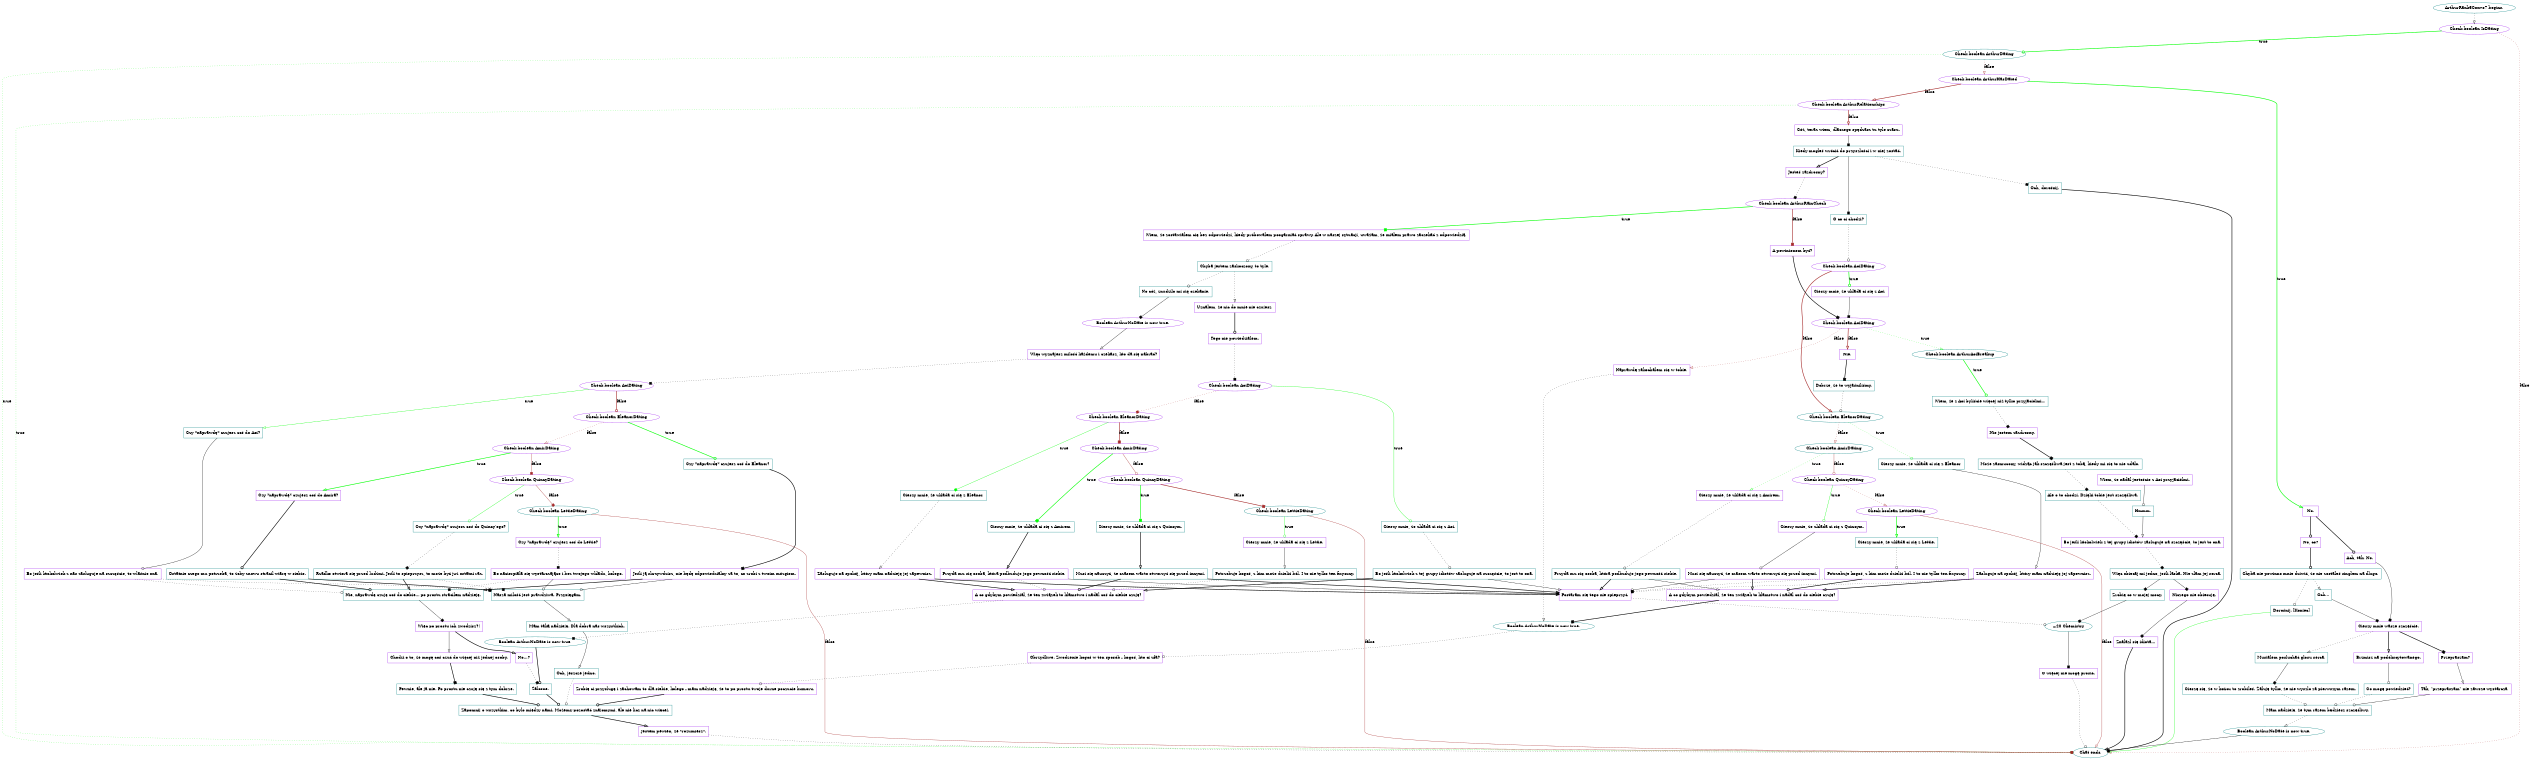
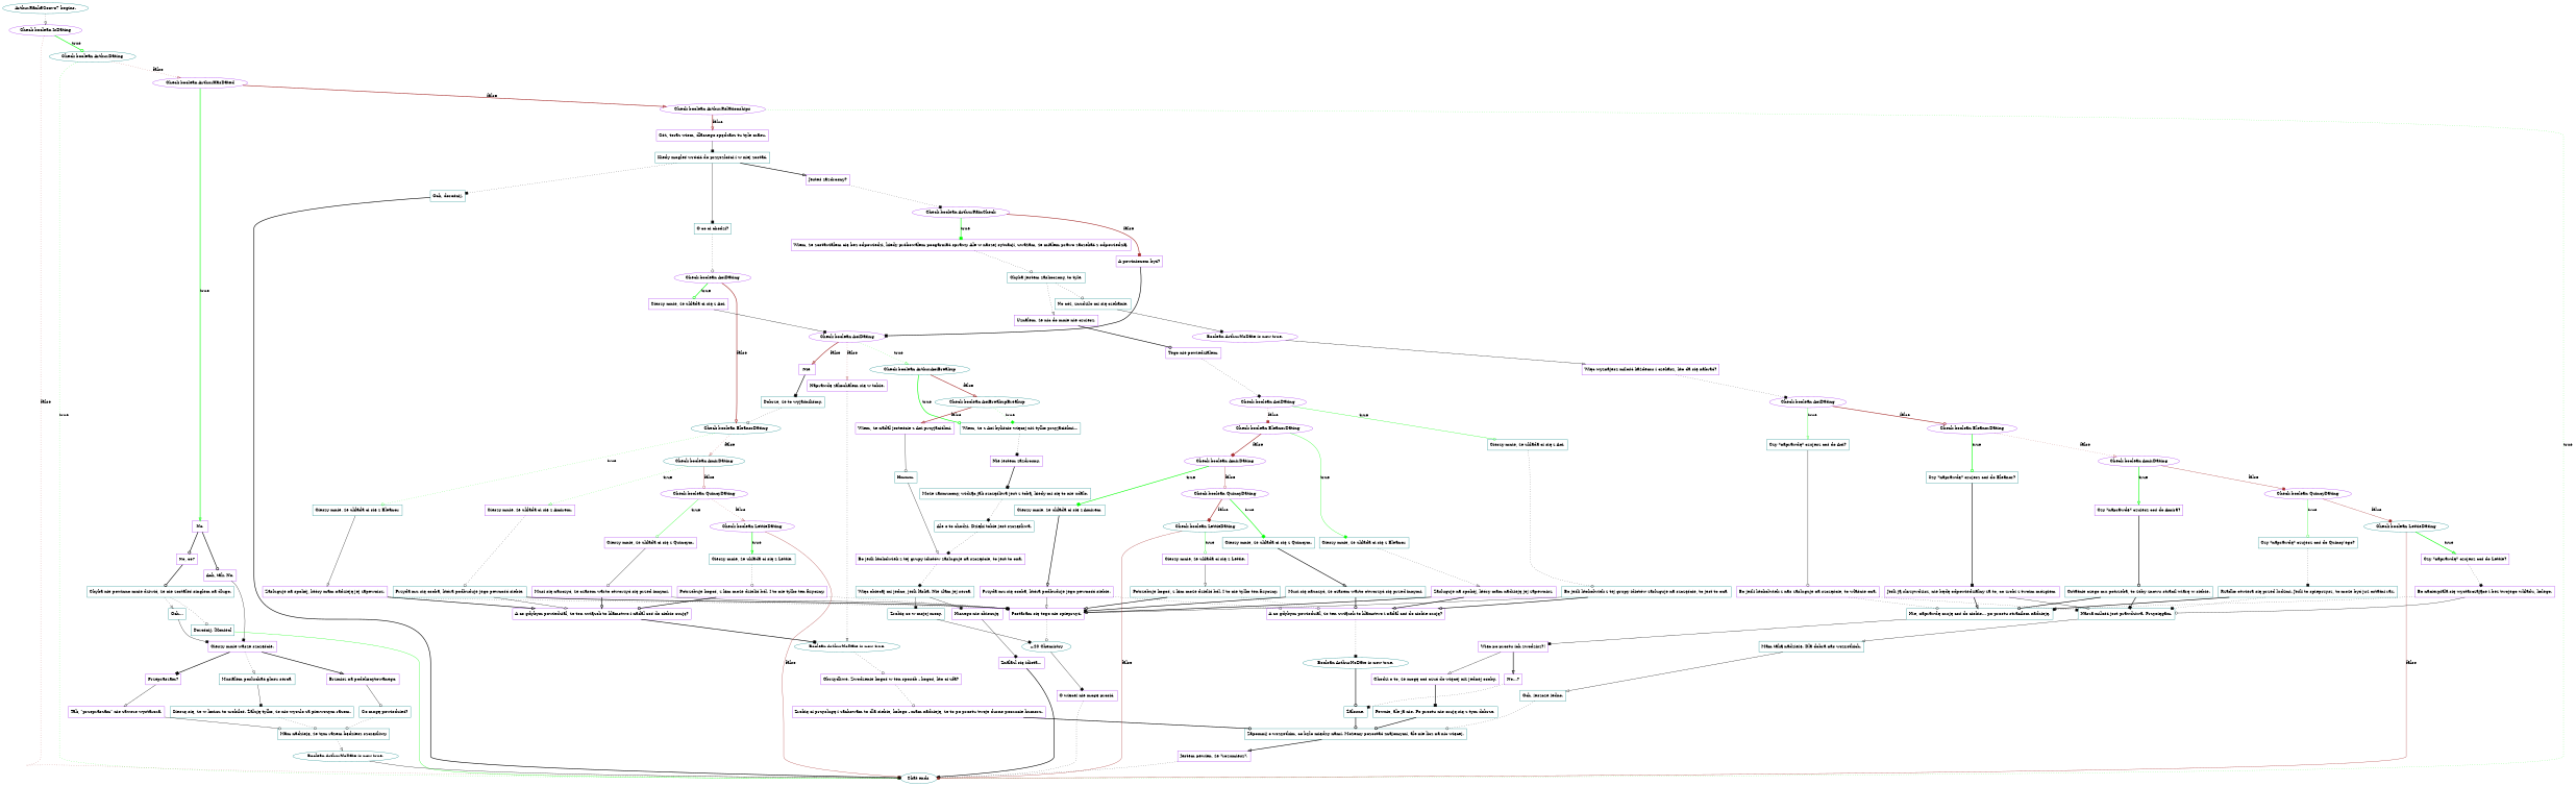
  digraph {
    node [color=purple shape=box]
    edge [arrowhead=onormal style=bold]
    "ArthurRank5Convo7 begins." [color=teal shape=""]
    n2 [label="Check boolean IsDating" shape=""]
    n3 [color=teal label="Check boolean ArthurDating" shape=""]
    "Chat ends." [color=teal shape=""]
    n5 [label="Check boolean ArthurHasDated" shape=""]
    n6 [label="No."]
    n7 [label="Check boolean ArthurRelationships" shape=""]
    n8 [label="No, co?"]
    n9 [label="Ach, tak. No."]
    n10 [label="Cóż, teraz wiem, dlaczego spędzasz tu tyle czasu."]
    n11 [color=teal label="Chyba nie powinno mnie dziwić, że nie zostałeś singlem na długo."]
    n12 [label="Cieszy mnie wasze szczęście."]
    n13 [color=teal label="Kiedy mogłeś wrócić do przyszłości i w niej zostać."]
    n14 [color=teal label="Dorośnij. [Koniec]"]
    n15 [color=teal label="Och..."]
    n16 [label="Brzmisz na podekscytowanego."]
    n17 [label="Przepraszam?"]
    n18 [color=teal label="Musiałem posłuchać głosu serca."]
    n19 [color=teal label="Och, dorośnij."]
    n20 [label="Jesteś zazdrosny?"]
    n21 [color=teal label="O co ci chodzi?"]
    n22 [color=teal label="Co mogę powiedzieć?"]
    n23 [label="Tak, \"przepraszam\" nie zawsze wystarcza."]
    n24 [color=teal label="Cieszę się, że w końcu to zrobiłeś. Żałuję tylko, że nie wyszło za pierwszym razem."]
    n25 [label="Check boolean ArthurRainCheck" shape=""]
    n26 [label="Check boolean AoiDating" shape=""]
    n27 [color=teal label="Mam nadzieję, że tym razem będziesz szczęśliwy."]
    n28 [label="Wiem, że zostawiałem cię bez odpowiedzi, kiedy próbowałem poogarniać sprawy. Ale w naszej sytuacji, uważam, że miałem prawo zaczekać z odpowiedzią."]
    n29 [label="A powinienem być?"]
    n30 [label="Cieszy mnie, że układa ci się z Aoi."]
    n31 [color=teal label="Check boolean EleanorDating" shape=""]
    n32 [color=teal label="Boolean ArthurNoDate is now true." shape=""]
    n33 [color=teal label="Chyba jestem zaskoczony, to tyle."]
    n34 [label="Check boolean AoiDating" shape=""]
    n35 [color=teal label="Cieszy mnie, że układa ci się z Eleanor."]
    n36 [color=teal label="Check boolean AmirDating" shape=""]
    n37 [label="Uznałem, że nic do mnie nie czujesz."]
    n38 [color=teal label="No cóż, znudziło mi się czekanie."]
    n39 [color=teal label="Check boolean ArthurAoiBreakup" shape=""]
    n40 [label="Nie."]
    n41 [label="Naprawdę zakochałem się w tobie."]
    n42 [label="Zasługuje na spokój, który mam nadzieję jej zapewnisz."]
    n43 [label="Cieszy mnie, że układa ci się z Amirem."]
    n44 [label="Check boolean QuincyDating" shape=""]
    n45 [label="Tego nie powiedziałem."]
    n46 [label="Boolean ArthurNoDate is now true." shape=""]
    n47 [color=teal label="Wiem, że z Aoi byliście więcej niż tylko przyjaciółmi..."]
+   n48 [color=teal label="Check boolean AoiBreakupBreakup" shape=""]
    n49 [color=teal label="Dobrze, że to wyjaśniliśmy."]
    n50 [color=teal label="Boolean ArthurNoDate is now true." shape=""]
    n51 [label="Postaram się tego nie spieprzyć."]
    n52 [label="A co gdybym powiedział, że ten związek to kłamstwo i nadal coś do ciebie czuję?"]
    n53 [color=teal label="Przyda mu się osoba, która podbuduje jego pewność siebie."]
    n54 [label="Cieszy mnie, że układa ci się z Quincym."]
    n55 [label="Check boolean LettieDating" shape=""]
    n56 [label="Check boolean AoiDating" shape=""]
    n57 [label="Więc wyznajesz miłość każdemu i czekasz, kto da się nabrać?"]
    n58 [label="Nie jestem zazdrosny."]
    n59 [label="Wiem, że nadal jesteście z Aoi przyjaciółmi."]
    n60 [label="Obrzydliwe. Zwodzenie kogoś w ten sposób - kogoś, kto ci ufa?"]
    n61 [color=teal label="+20 Chemistry" shape=""]
    n62 [label="Musi się nauczyć, że czasem warto otworzyć się przed innymi."]
    n63 [color=teal label="Cieszy mnie, że układa ci się z Lettie."]
    n64 [color=teal label="Cieszy mnie, że układa ci się z Aoi."]
    n65 [label="Check boolean EleanorDating" shape=""]
    n66 [label="Check boolean AoiDating" shape=""]
    n67 [color=teal label="Może zasmucony, widząc jak szczęśliwa jest z tobą, kiedy mi się to nie udało."]
    n68 [color=teal label="Hmmm."]
    n69 [label="Zrobię ci przysługę i zachowam to dla siebie, kolego - mam nadzieję, że to po prostu twoje durne poczucie humoru."]
    n70 [label="O więcej nie mogę prosić."]
    n71 [label="Potrzebuje kogoś, z kim może dzielić ból. I to nie tylko ten fizyczny."]
    n72 [color=teal label="Bo jeśli ktokolwiek z tej grupy idiotów zasługuje na szczęście, to jest to ona."]
    n73 [color=teal label="Cieszy mnie, że układa ci się z Eleanor."]
    n74 [label="Check boolean AmirDating" shape=""]
    n75 [color=teal label="Czy *naprawdę* czujesz coś do Aoi?"]
    n76 [label="Check boolean EleanorDating" shape=""]
    n77 [color=teal label="Ale o to chodzi. Dzięki tobie jest szczęśliwa."]
    n78 [label="Bo jeśli ktokolwiek z tej grupy idiotów zasługuje na szczęście, to jest to ona."]
    n79 [color=teal label="Zapomnij o wszystkim, co było między nami. Możemy pozostać znajomymi, ale nie licz na nic więcej."]
    n80 [label="A co gdybym powiedział, że ten związek to kłamstwo i nadal coś do ciebie czuję?"]
    n81 [label="Zasługuje na spokój, który mam nadzieję jej zapewnisz."]
    n82 [color=teal label="Cieszy mnie, że układa ci się z Amirem."]
    n83 [label="Check boolean QuincyDating" shape=""]
    n84 [label="Bo jeśli ktokolwiek z nas zasługuje na szczęście, to właśnie ona."]
    n85 [color=teal label="Czy *naprawdę* czujesz coś do Eleanor?"]
    n86 [label="Check boolean AmirDating" shape=""]
    n87 [color=teal label="Więc obiecaj mi jedno, jeśli łaska. Nie złam jej serca."]
    n88 [label="Jestem pewien, że *rozumiesz*."]
    n89 [color=teal label="Boolean ArthurNoDate is now true." shape=""]
    n90 [label="Przyda mu się osoba, która podbuduje jego pewność siebie."]
    n91 [color=teal label="Cieszy mnie, że układa ci się z Quincym."]
    n92 [color=teal label="Check boolean LettieDating" shape=""]
    n93 [color=teal label="Nie, naprawdę czuję coś do ciebie... po prostu straciłem nadzieję."]
    n94 [color=teal label="Nasza miłość jest prawdziwa. Przysięgam."]
    n95 [label="Jeśli ją skrzywdzisz, nie będę odpowiedzialny za to, co zrobi z twoim mózgiem."]
    n96 [label="Czy *naprawdę* czujesz coś do Amira?"]
    n97 [label="Check boolean QuincyDating" shape=""]
    n98 [color=teal label="Zrobię co w mojej mocy."]
    n99 [label="Niczego nie obiecuję."]
    n100 [color=teal label="Żałosne."]
    n101 [color=teal label="Musi się nauczyć, że czasem warto otworzyć się przed innymi."]
    n102 [label="Cieszy mnie, że układa ci się z Lettie."]
    n103 [label="Więc po prostu ich zwodzisz?!"]
    n104 [color=teal label="Mam taką nadzieję. Dla dobra nas wszystkich."]
    n105 [color=teal label="Ostatnie czego mu potrzeba, to żeby znowu stracił wiarę w siebie."]
    n106 [color=teal label="Czy *naprawdę* czujesz coś do Quincy'ego?"]
    n107 [color=teal label="Check boolean LettieDating" shape=""]
    n108 [label="Znalazł się idiota..."]
    n109 [color=teal label="Potrzebuje kogoś, z kim może dzielić ból. I to nie tylko ten fizyczny."]
    n110 [label="No...?"]
    n111 [label="Chodzi o to, że mogę coś czuć do więcej niż jednej osoby."]
    n112 [color=teal label="Och, jeszcze jedno."]
    n113 [color=teal label="Rzadko otwiera się przed ludźmi. Jeśli to spieprzysz, to może być już ostatni raz."]
    n114 [label="Czy *naprawdę* czujesz coś do Lettie?"]
    n115 [color=teal label="Pewnie, ale ja nie. Po prostu nie czuję się z tym dobrze."]
    n116 [label="Bo nacierpiała się wystarczające i bez twojego wkładu, kolego."]
    "ArthurRank5Convo7 begins." -> n2 [style=dotted]
    n2 -> n3 [arrowhead=odot color=green label=true]
    n2 -> "Chat ends." [color=brown label=false style=dotted]
    n3 -> "Chat ends." [arrowhead=odot color=green label=true style=dotted]
    n3 -> n5 [color=brown label=false style=dotted]
    n5 -> n6 [color=green label=true]
    n5 -> n7 [color=brown label=false]
    n6 -> n8 [arrowhead=odot]
    n6 -> n9 [arrowhead=odot]
    n7 -> "Chat ends." [arrowhead=odot color=green label=true style=dotted]
    n7 -> n10 [color=brown label=false]
    n8 -> n11 [arrowhead=odot]
    n9 -> n12 [arrowhead=box style=solid]
    n10 -> n13 [arrowhead=box style=solid]
    n11 -> n14 [arrowhead=odot style=dotted]
    n11 -> n15 [style=dotted]
    n12 -> n16
    n12 -> n17 [arrowhead=box]
    n12 -> n18 [style=dotted]
    n13 -> n19 [arrowhead=box style=dotted]
    n13 -> n20
    n13 -> n21 [arrowhead=box style=solid]
    n14 -> "Chat ends." [color=green style=solid]
    n15 -> n12 [arrowhead=box style=solid]
    n16 -> n22 [arrowhead=odot style=solid]
    n17 -> n23 [style=solid]
    n18 -> n24 [arrowhead=box style=solid]
    n19 -> "Chat ends." [arrowhead=box]
    n20 -> n25 [arrowhead=box style=dotted]
    n21 -> n26 [arrowhead=odot style=dotted]
    n22 -> n27 [arrowhead=odot style=dotted]
    n23 -> n27 [arrowhead=odot style=solid]
    n24 -> n27 [arrowhead=odot style=dotted]
    n25 -> n28 [arrowhead=box color=green label=true]
    n25 -> n29 [arrowhead=box color=brown label=false]
    n26 -> n30 [arrowhead=odot color=green label=true]
    n26 -> n31 [color=brown label=false]
    n27 -> n32 [style=dotted]
    n28 -> n33 [arrowhead=odot style=dotted]
    n29 -> n34 [arrowhead=box]
    n30 -> n34 [arrowhead=box style=solid]
    n31 -> n35 [arrowhead=odot color=green label=true style=dotted]
    n31 -> n36 [color=brown label=false style=dotted]
    n32 -> "Chat ends." [arrowhead=odot style=solid]
    n33 -> n37 [style=dotted]
    n33 -> n38 [arrowhead=odot style=dotted]
    n34 -> n39 [color=green label=true style=dotted]
    n34 -> n40 [color=brown label=false]
    n34 -> n41 [color=brown label=false style=dotted]
    n35 -> n42 [style=solid]
    n36 -> n43 [color=green label=true style=dotted]
    n36 -> n44 [arrowhead=odot color=brown label=false style=solid]
    n37 -> n45 [arrowhead=odot]
    n38 -> n46 [arrowhead=box style=solid]
    n39 -> n47 [arrowhead=odot color=green label=true]
+   n39 -> n48 [color=brown label=false]
    n40 -> n49 [arrowhead=box]
    n41 -> n50 [style=dotted]
    n42 -> n51 [arrowhead=box style=dotted]
    n42 -> n52
    n43 -> n53 [arrowhead=odot style=dotted]
    n44 -> n54 [arrowhead=odot color=green label=true style=solid]
    n44 -> n55 [color=brown label=false style=dotted]
    n45 -> n56 [arrowhead=box style=dotted]
    n46 -> n57 [style=solid]
    n47 -> n58 [arrowhead=box style=dotted]
+   n48 -> n47 [arrowhead=box color=green label=true style=dotted]
+   n48 -> n59 [color=brown label=false]
    n49 -> n31 [arrowhead=odot style=dotted]
    n50 -> n60 [arrowhead=odot style=dotted]
    n51 -> n61 [arrowhead=odot style=dotted]
    n52 -> n50 [arrowhead=box]
    n53 -> n51
    n53 -> n52 [style=solid]
    n54 -> n62 [arrowhead=odot style=solid]
    n55 -> "Chat ends." [color=brown label=false style=solid]
    n55 -> n63 [color=green label=true]
    n56 -> n64 [arrowhead=odot color=green label=true style=solid]
    n56 -> n65 [arrowhead=box color=brown label=false style=dotted]
    n57 -> n66 [arrowhead=box style=dotted]
    n58 -> n67 [arrowhead=box]
    n59 -> n68 [arrowhead=odot style=solid]
    n60 -> n69 [arrowhead=odot style=dotted]
    n61 -> n70 [arrowhead=box style=solid]
    n62 -> n51 [arrowhead=odot style=solid]
    n62 -> n52
    n63 -> n71 [arrowhead=odot style=dotted]
    n64 -> n72 [arrowhead=odot style=dotted]
    n65 -> n73 [arrowhead=box color=green label=true style=solid]
    n65 -> n74 [arrowhead=box color=brown label=false]
    n66 -> n75 [color=green label=true style=solid]
    n66 -> n76 [arrowhead=odot color=brown label=false]
    n67 -> n77 [arrowhead=box style=dotted]
    n68 -> n78 [style=solid]
    n69 -> n79 [arrowhead=odot]
    n70 -> "Chat ends." [arrowhead=odot style=dotted]
    n71 -> n51 [arrowhead=box style=dotted]
    n71 -> n52 [arrowhead=odot]
    n72 -> n51 [style=solid]
    n72 -> n80
    n73 -> n81 [style=dotted]
    n74 -> n82 [arrowhead=box color=green label=true]
    n74 -> n83 [arrowhead=odot color=brown label=false style=solid]
    n75 -> n84 [arrowhead=odot style=solid]
    n76 -> n85 [arrowhead=odot color=green label=true]
    n76 -> n86 [color=brown label=false style=dotted]
    n77 -> n78 [arrowhead=box style=dotted]
    n78 -> n87 [arrowhead=box style=dotted]
    n79 -> n88
    n80 -> n89 [arrowhead=box style=dotted]
    n81 -> n51
    n81 -> n80
    n82 -> n90
    n83 -> n91 [arrowhead=box color=green label=true]
    n83 -> n92 [arrowhead=box color=brown label=false]
    n84 -> n93 [arrowhead=odot style=dotted]
    n84 -> n94 [arrowhead=box style=dotted]
    n85 -> n95 [arrowhead=box]
    n86 -> n96 [color=green label=true]
    n86 -> n97 [arrowhead=box color=brown label=false style=solid]
    n87 -> n98 [arrowhead=box style=solid]
    n87 -> n99 [arrowhead=box style=solid]
    n88 -> "Chat ends." [arrowhead=odot style=dotted]
    n89 -> n100 [arrowhead=odot]
    n90 -> n51 [style=solid]
    n90 -> n80 [arrowhead=odot style=dotted]
    n91 -> n101
    n92 -> "Chat ends." [arrowhead=odot color=brown label=false style=solid]
    n92 -> n102 [arrowhead=odot color=green label=true style=solid]
    n93 -> n103 [arrowhead=box style=solid]
    n94 -> n104 [style=solid]
    n95 -> n93
    n95 -> n94 [arrowhead=odot style=solid]
    n96 -> n105 [arrowhead=odot]
    n97 -> n106 [arrowhead=odot color=green label=true style=solid]
    n97 -> n107 [arrowhead=box color=brown label=false style=solid]
    n98 -> n61 [arrowhead=box style=solid]
    n99 -> n108 [arrowhead=box style=solid]
    n100 -> n79 [arrowhead=odot]
    n101 -> n51 [arrowhead=box]
    n101 -> n80 [arrowhead=odot]
    n102 -> n109 [style=solid]
    n103 -> n110
    n103 -> n111 [style=solid]
    n104 -> n112 [style=solid]
    n105 -> n93 [arrowhead=odot]
    n105 -> n94 [arrowhead=box]
    n106 -> n113 [arrowhead=box style=dotted]
    n107 -> "Chat ends." [arrowhead=box color=brown label=false style=solid]
    n107 -> n114 [color=green label=true]
    n108 -> "Chat ends."
    n109 -> n51
    n109 -> n80 [arrowhead=odot style=dotted]
    n110 -> n100 [arrowhead=box style=dotted]
    n111 -> n115 [arrowhead=box]
    n112 -> n79 [arrowhead=odot style=dotted]
    n113 -> n93
    n113 -> n94 [arrowhead=box style=dotted]
    n114 -> n116 [arrowhead=box style=dotted]
    n115 -> n79 [arrowhead=odot]
    n116 -> n93 [arrowhead=box style=dotted]
    n116 -> n94 [arrowhead=odot style=solid]
  }
